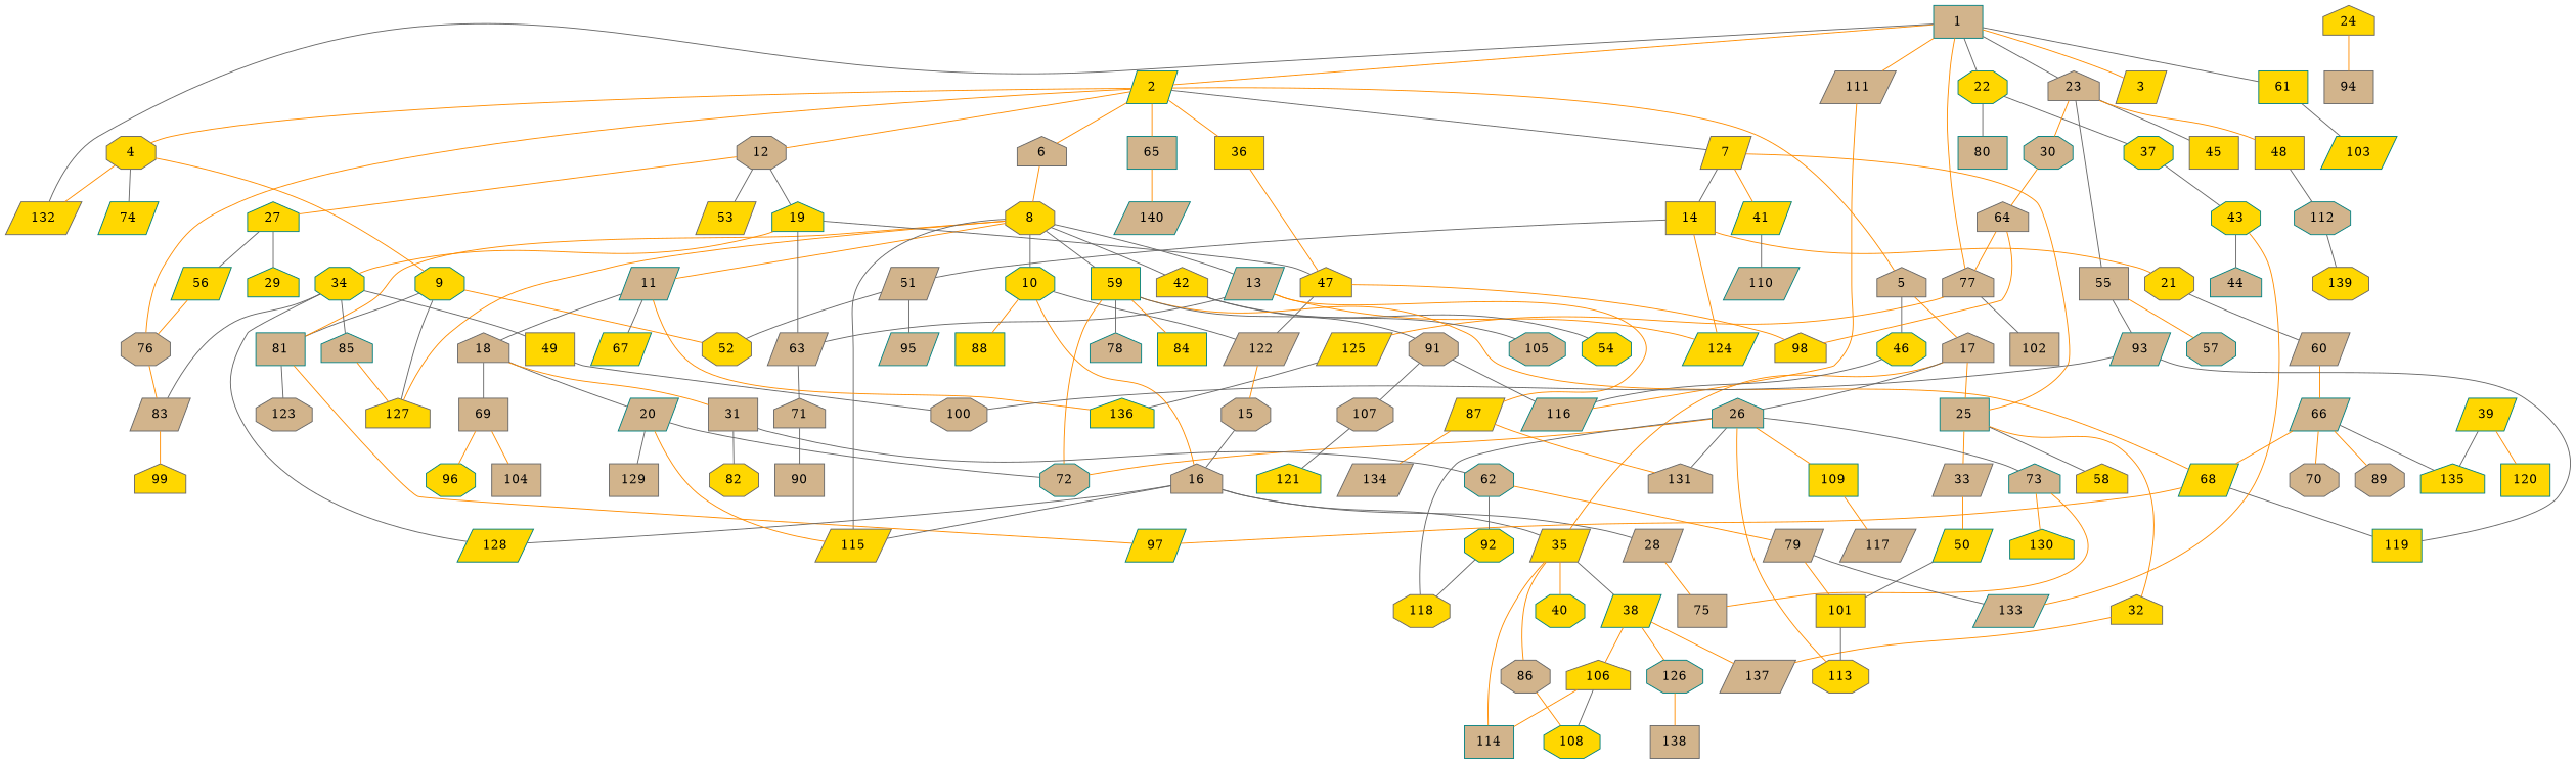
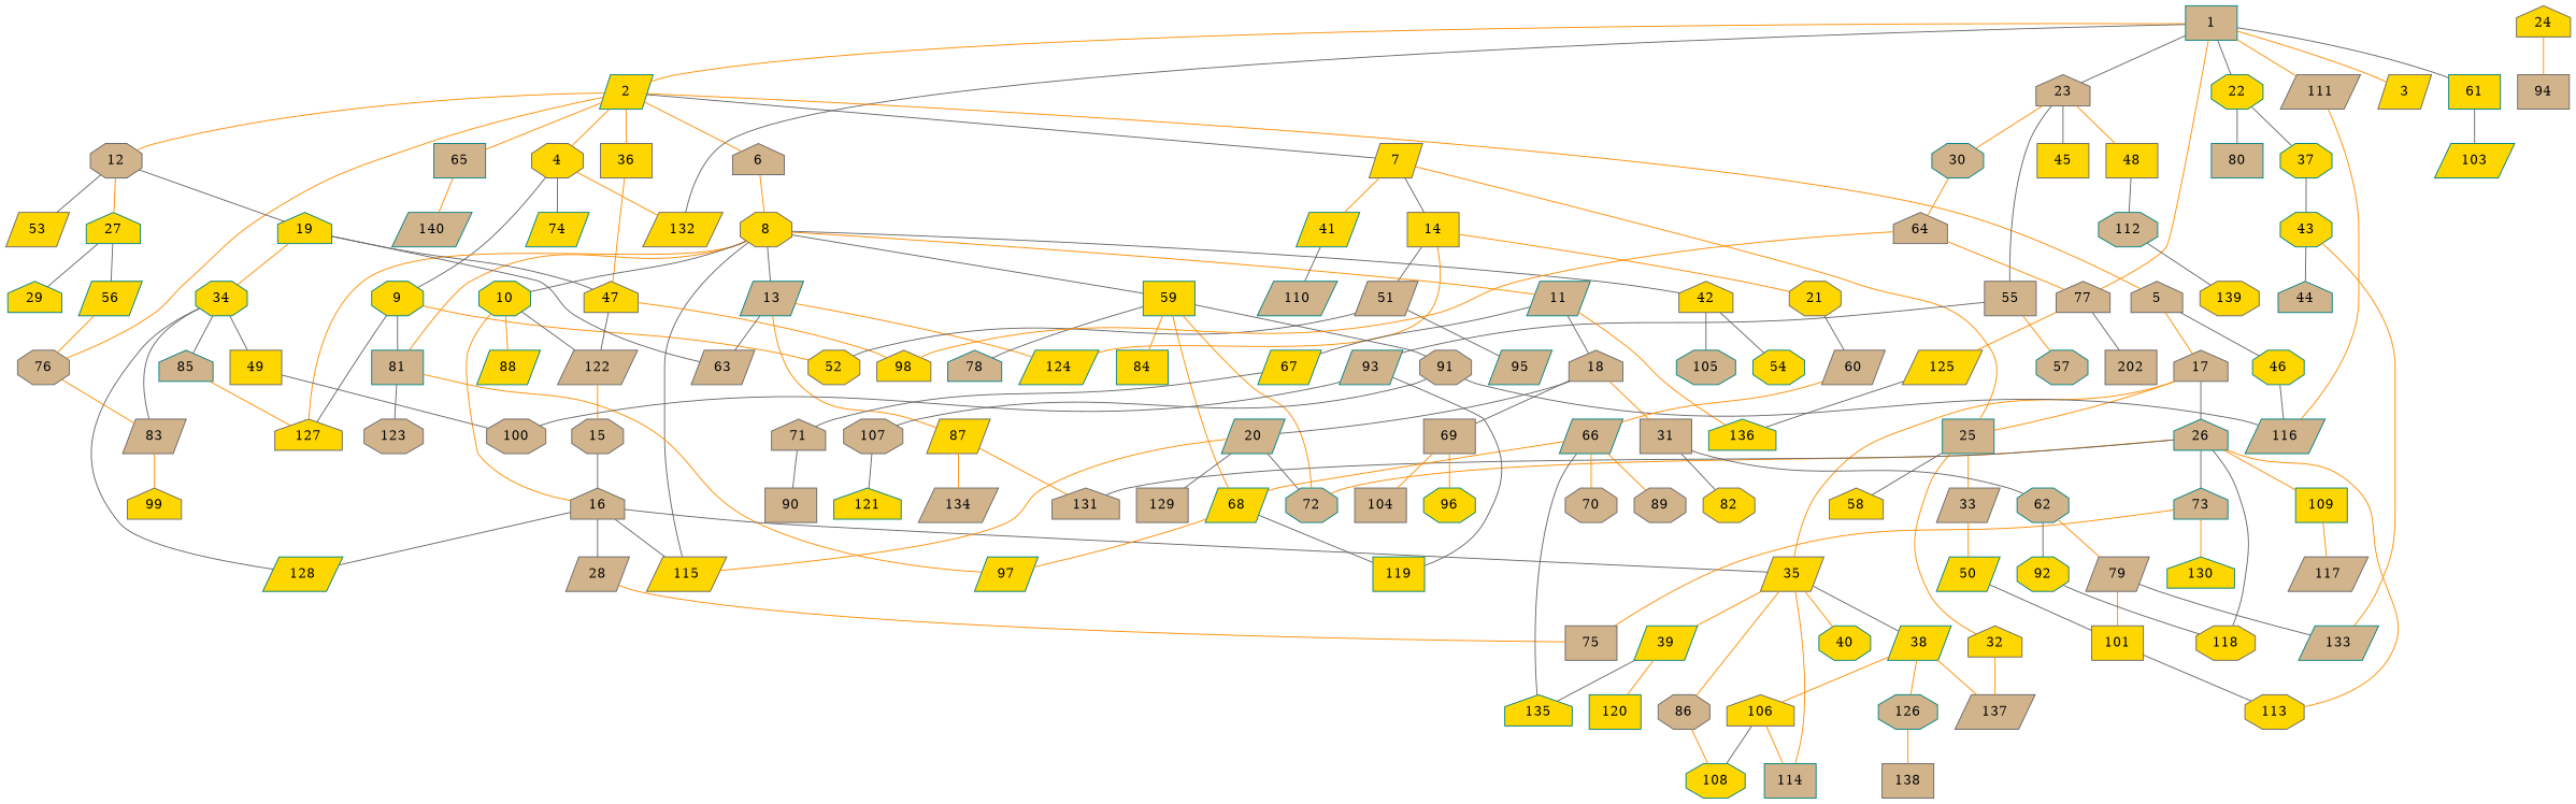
  graph {
    node [color=gray40 fillcolor=tan shape=parallelogram style=filled]
    edge [color=darkorange]
    1 [color=teal shape=box]
    2 [color=teal fillcolor=gold]
    3 [fillcolor=gold]
    22 [color=teal fillcolor=gold shape=octagon]
    23 [shape=house]
    61 [color=teal fillcolor=gold shape=box]
    77 [shape=house]
    111
    132 [fillcolor=gold]
    4 [fillcolor=gold shape=octagon]
    5 [shape=house]
    6 [shape=house]
    7 [fillcolor=gold]
    12 [shape=octagon]
    36 [fillcolor=gold shape=box]
    65 [color=teal shape=box]
    76 [shape=octagon]
    37 [color=teal fillcolor=gold shape=octagon]
    80 [color=teal shape=box]
    30 [color=teal shape=octagon]
    45 [fillcolor=gold shape=box]
    48 [fillcolor=gold shape=box]
    55 [shape=box]
    103 [color=teal fillcolor=gold]
-   102 [shape=box]
+   102 [shape=box label=202]
    125 [fillcolor=gold]
    116 [color=teal]
    9 [color=teal fillcolor=gold shape=octagon]
    74 [color=teal fillcolor=gold]
    17 [shape=house]
    46 [color=teal fillcolor=gold shape=octagon]
    8 [fillcolor=gold shape=octagon]
    14 [fillcolor=gold shape=box]
    25 [color=teal shape=box]
    41 [color=teal fillcolor=gold]
    19 [color=teal fillcolor=gold shape=house]
    27 [color=teal fillcolor=gold shape=house]
    53 [fillcolor=gold]
    47 [fillcolor=gold shape=house]
    140 [color=teal]
    83
    81 [color=teal shape=box]
    127 [fillcolor=gold shape=house]
    52 [fillcolor=gold shape=octagon]
    35 [fillcolor=gold]
    26 [color=teal shape=house]
    10 [color=teal fillcolor=gold shape=octagon]
    11 [color=teal]
    13 [color=teal]
    42 [fillcolor=gold shape=house]
    59 [color=teal fillcolor=gold shape=box]
    115 [fillcolor=gold]
    124 [color=teal fillcolor=gold]
    21 [fillcolor=gold shape=octagon]
    51
    32 [fillcolor=gold shape=house]
    33
    58 [fillcolor=gold shape=house]
    110 [color=teal]
    16 [shape=house]
-   88 [color=teal fillcolor=gold shape=box]
+   88 [color=teal fillcolor=gold]
    122
    18 [shape=house]
    67 [color=teal fillcolor=gold]
    136 [color=teal fillcolor=gold shape=house]
    63
    87 [fillcolor=gold]
    54 [color=teal fillcolor=gold shape=octagon]
    105 [color=teal shape=octagon]
    72 [color=teal shape=octagon]
    68 [color=teal fillcolor=gold]
    78 [color=teal shape=house]
    84 [color=teal fillcolor=gold shape=box]
    91 [shape=octagon]
    97 [color=teal fillcolor=gold]
    123 [shape=octagon]
    15 [shape=octagon]
    28
    128 [color=teal fillcolor=gold]
    20 [color=teal]
    31 [shape=box]
    69 [shape=box]
    34 [color=teal fillcolor=gold shape=octagon]
    29 [color=teal fillcolor=gold shape=house]
    56 [color=teal fillcolor=gold]
    71 [shape=house]
    131 [shape=house]
    134
    60
    95 [color=teal]
    24 [fillcolor=gold shape=house]
    94 [shape=box]
    75 [shape=box]
    38 [color=teal fillcolor=gold]
    39 [color=teal fillcolor=gold]
    40 [color=teal fillcolor=gold shape=octagon]
    86 [shape=octagon]
    114 [color=teal shape=box]
    73 [color=teal shape=house]
    109 [color=teal fillcolor=gold shape=box]
    113 [fillcolor=gold shape=octagon]
    118 [fillcolor=gold shape=octagon]
    129 [shape=box]
    62 [color=teal shape=octagon]
    82 [fillcolor=gold shape=octagon]
    96 [color=teal fillcolor=gold shape=octagon]
    104 [shape=box]
    49 [fillcolor=gold shape=box]
    85 [color=teal shape=house]
    98 [fillcolor=gold shape=house]
    66 [color=teal]
    43 [color=teal fillcolor=gold shape=octagon]
    64 [shape=house]
    112 [color=teal shape=octagon]
    57 [color=teal shape=octagon]
    93 [color=teal]
    137
    50 [color=teal fillcolor=gold]
    130 [color=teal fillcolor=gold shape=house]
    117
    79
    92 [color=teal fillcolor=gold shape=octagon]
    101 [fillcolor=gold shape=box]
    100 [shape=octagon]
    99 [fillcolor=gold shape=house]
    106 [fillcolor=gold shape=house]
    126 [color=teal shape=octagon]
    120 [color=teal fillcolor=gold shape=box]
    135 [color=teal fillcolor=gold shape=house]
    108 [color=teal fillcolor=gold shape=octagon]
    44 [color=teal shape=house]
    133 [color=teal]
    138 [shape=box]
    139 [fillcolor=gold shape=octagon]
    119 [color=teal fillcolor=gold shape=box]
    107 [shape=octagon]
    70 [shape=octagon]
    89 [shape=octagon]
    90 [shape=box]
    121 [color=teal fillcolor=gold shape=house]
    1 -- 2
    1 -- 3
    1 -- 22 [color=gray40]
    1 -- 23 [color=gray40]
    1 -- 61 [color=gray40]
    1 -- 77
    1 -- 111
    1 -- 132 [color=gray40]
    2 -- 4
    2 -- 5
    2 -- 6
    2 -- 7 [color=gray40]
    2 -- 12
    2 -- 36
    2 -- 65
    2 -- 76
    22 -- 37 [color=gray40]
    22 -- 80 [color=gray40]
    23 -- 30
    23 -- 45 [color=gray40]
    23 -- 48
    23 -- 55 [color=gray40]
    61 -- 103 [color=gray40]
    77 -- 102 [color=gray40]
    77 -- 125
    111 -- 116
    4 -- 132
-   4 -- 9
+   4 -- 9 [color=gray40]
    4 -- 74 [color=gray40]
    5 -- 17
    5 -- 46 [color=gray40]
    6 -- 8
    7 -- 14 [color=gray40]
    7 -- 25
    7 -- 41
    12 -- 19 [color=gray40]
    12 -- 27
    12 -- 53 [color=gray40]
    36 -- 47
    65 -- 140
    76 -- 83
    37 -- 43 [color=gray40]
    30 -- 64
    48 -- 112 [color=gray40]
    55 -- 57
    55 -- 93 [color=gray40]
    125 -- 136 [color=gray40]
    9 -- 81 [color=gray40]
    9 -- 127 [color=gray40]
    9 -- 52
    17 -- 25
    17 -- 35
    17 -- 26 [color=gray40]
    46 -- 116 [color=gray40]
    8 -- 81
    8 -- 127
    8 -- 10 [color=gray40]
    8 -- 11
    8 -- 13 [color=gray40]
    8 -- 42 [color=gray40]
    8 -- 59 [color=gray40]
    8 -- 115 [color=gray40]
    14 -- 124
    14 -- 21
    14 -- 51 [color=gray40]
    25 -- 32
    25 -- 33
    25 -- 58 [color=gray40]
    41 -- 110 [color=gray40]
    19 -- 47 [color=gray40]
    19 -- 63 [color=gray40]
    19 -- 34
    27 -- 29 [color=gray40]
    27 -- 56 [color=gray40]
    47 -- 122 [color=gray40]
    47 -- 98
    83 -- 99
    81 -- 97
    81 -- 123 [color=gray40]
    35 -- 38 [color=gray40]
+   35 -- 39
    35 -- 40
    35 -- 86
    35 -- 114
    26 -- 72
    26 -- 131 [color=gray40]
    26 -- 73 [color=gray40]
    26 -- 109
    26 -- 113
    26 -- 118 [color=gray40]
    10 -- 16
    10 -- 88
    10 -- 122 [color=gray40]
    11 -- 18 [color=gray40]
    11 -- 67 [color=gray40]
    11 -- 136
    13 -- 124
    13 -- 63 [color=gray40]
    13 -- 87
    42 -- 54 [color=gray40]
    42 -- 105 [color=gray40]
    59 -- 72
    59 -- 68
    59 -- 78 [color=gray40]
    59 -- 84
    59 -- 91 [color=gray40]
    21 -- 60 [color=gray40]
    51 -- 52 [color=gray40]
    51 -- 95 [color=gray40]
    32 -- 137
    33 -- 50
    16 -- 35 [color=gray40]
    16 -- 115 [color=gray40]
    16 -- 28 [color=gray40]
    16 -- 128 [color=gray40]
    122 -- 15
    18 -- 20 [color=gray40]
    18 -- 31
    18 -- 69 [color=gray40]
-   63 -- 71 [color=gray40]
+   67 -- 71 [color=gray40]
    87 -- 131
    87 -- 134
    68 -- 97
    68 -- 119 [color=gray40]
    91 -- 116 [color=gray40]
    91 -- 107 [color=gray40]
    15 -- 16 [color=gray40]
    28 -- 75
    20 -- 115
    20 -- 72 [color=gray40]
    20 -- 129 [color=gray40]
    31 -- 62 [color=gray40]
    31 -- 82 [color=gray40]
    69 -- 96
    69 -- 104
    34 -- 83 [color=gray40]
    34 -- 128 [color=gray40]
    34 -- 49 [color=gray40]
    34 -- 85 [color=gray40]
    56 -- 76
    71 -- 90 [color=gray40]
    60 -- 66
    24 -- 94
    38 -- 137
    38 -- 106
    38 -- 126
    39 -- 120
    39 -- 135 [color=gray40]
    86 -- 108
    73 -- 75
    73 -- 130
    109 -- 117
    62 -- 79
    62 -- 92 [color=gray40]
    49 -- 100 [color=gray40]
    85 -- 127
    66 -- 68
    66 -- 135 [color=gray40]
    66 -- 70
    66 -- 89
    43 -- 44 [color=gray40]
    43 -- 133
    64 -- 77
    64 -- 98
    112 -- 139 [color=gray40]
    93 -- 100 [color=gray40]
    93 -- 119 [color=gray40]
    50 -- 101 [color=gray40]
    79 -- 101
    79 -- 133 [color=gray40]
    92 -- 118 [color=gray40]
    101 -- 113 [color=gray40]
    106 -- 114
    106 -- 108 [color=gray40]
    126 -- 138
    107 -- 121 [color=gray40]
  }
